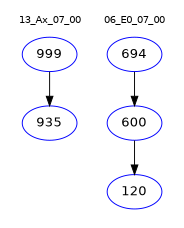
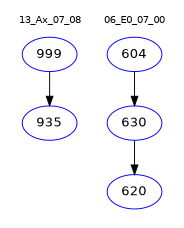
  digraph {
    fontname="DejaVu Sans"
    node [color=blue fontname="DejaVu Sans"]
    edge [color=black fontname="DejaVu Sans"]
    n1 [label=999]
    n2 [label=935]
-   n3 [label=694]
-   n4 [label=600]
-   n5 [label=120]
+   n3 [label=604]
+   n4 [label=630]
+   n5 [label=620]
    subgraph cluster_1 {
      color=white
      fontsize=10
-     label="13_Ax_07_00"
+     label="13_Ax_07_08"
      n1
      n2
    }
    subgraph cluster_2 {
      color=white
      fontsize=10
      label="06_E0_07_00"
      n3
      n4
      n5
    }
    n1 -> n2
    n3 -> n4
    n4 -> n5
  }
